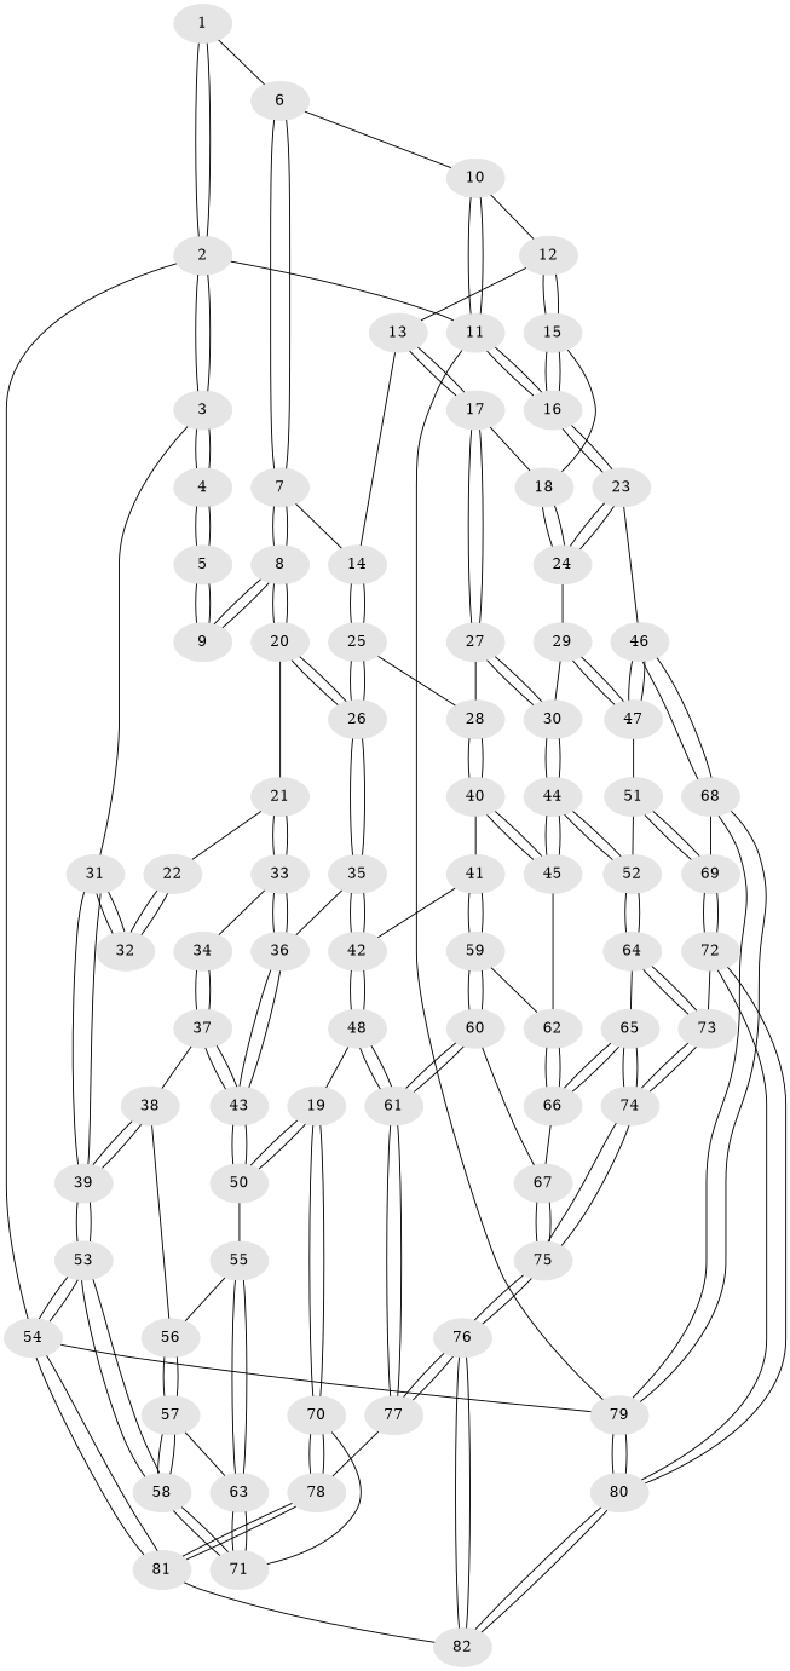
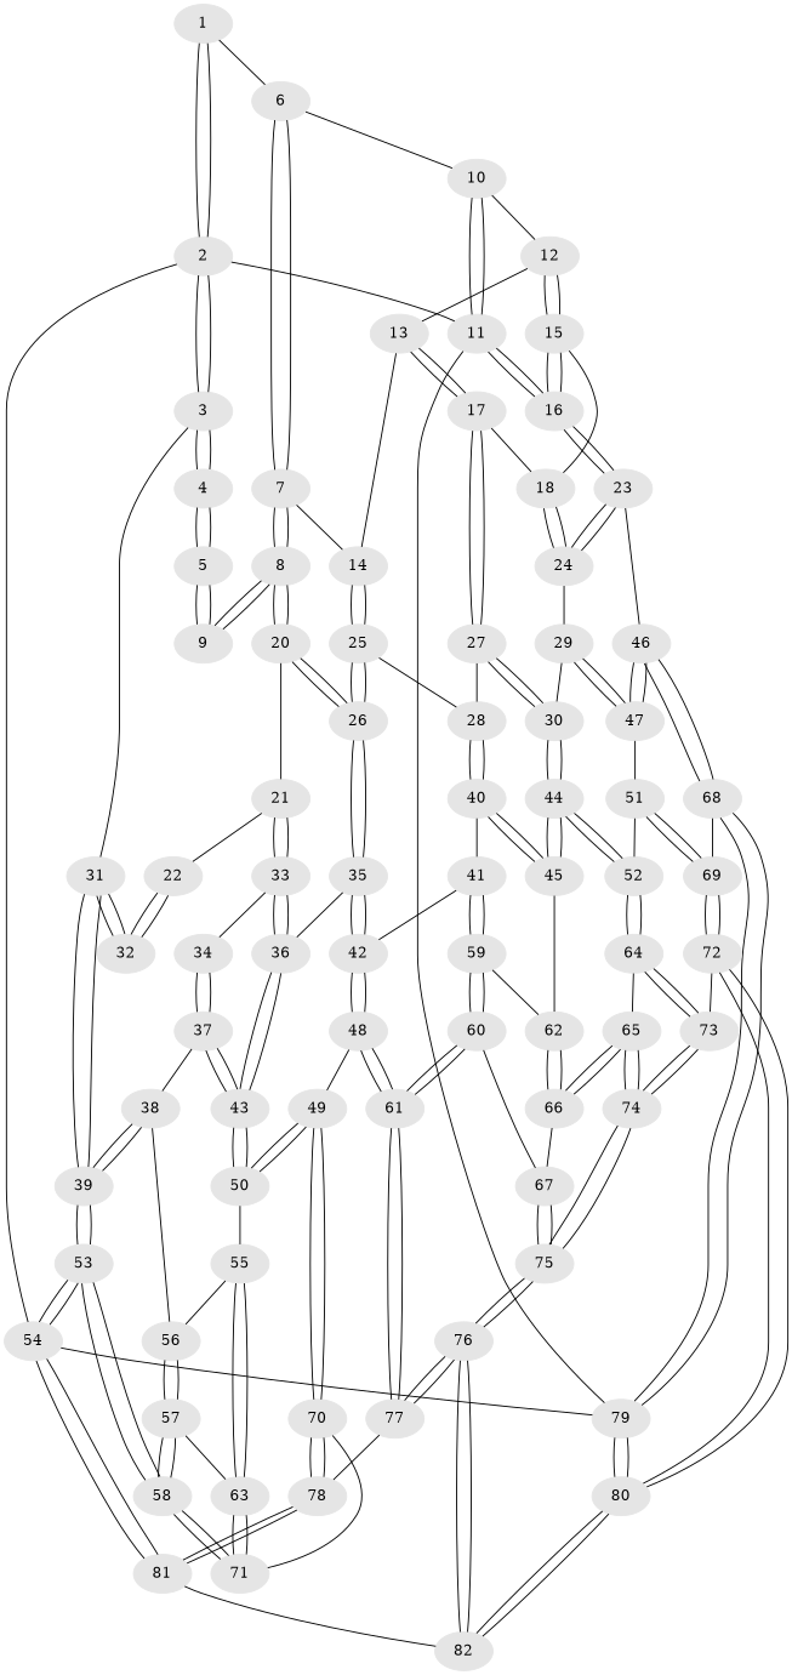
  graph {
    node [color=gray90 style=filled]
    1
    2
    6
    3
    11
    54
    7
    10
    4
    31
    16
    79
    81
    5
    32
    39
    9
    8
    14
    12
    20
    25
    21
    26
    13
    15
    23
    80
    17
    18
    27
    28
    24
    46
    30
    29
    22
    33
    35
    34
    36
    47
    68
    40
    42
    44
    41
    45
    51
    52
    53
    37
    43
    38
    48
    50
    56
    57
    58
    59
    62
    60
-   49 [label=19]
+   49
    61
    55
    64
    66
    69
    70
    77
    71
    78
    63
    72
    65
    73
    82
    67
    75
    74
    76
    1 -- 2
    1 -- 2
    1 -- 6
    2 -- 3
    2 -- 3
    2 -- 11
    2 -- 54
    6 -- 7
    6 -- 7
    6 -- 10
    3 -- 4
    3 -- 4
    3 -- 31
    11 -- 16
    11 -- 16
    11 -- 79
    54 -- 79
    54 -- 81
    54 -- 81
    7 -- 8
    7 -- 8
    7 -- 14
    10 -- 11
    10 -- 11
    10 -- 12
    4 -- 5
    4 -- 5
    31 -- 32
    31 -- 32
    31 -- 39
    31 -- 39
    16 -- 23
    16 -- 23
    79 -- 80
    79 -- 80
    81 -- 82
    5 -- 9
    5 -- 9
    39 -- 53
    39 -- 53
    8 -- 9
    8 -- 9
    8 -- 20
    8 -- 20
    14 -- 25
    14 -- 25
    12 -- 13
    12 -- 15
    12 -- 15
    20 -- 21
    20 -- 26
    20 -- 26
    25 -- 26
    25 -- 26
    25 -- 28
    21 -- 22
    21 -- 33
    21 -- 33
    26 -- 35
    26 -- 35
    13 -- 14
    13 -- 17
    13 -- 17
    15 -- 16
    15 -- 16
    15 -- 18
    23 -- 24
    23 -- 24
    23 -- 46
    80 -- 82
    80 -- 82
    17 -- 18
    17 -- 27
    17 -- 27
    18 -- 24
    18 -- 24
    27 -- 28
    27 -- 30
    27 -- 30
    28 -- 40
    28 -- 40
    24 -- 29
    46 -- 47
    46 -- 47
    46 -- 68
    46 -- 68
    30 -- 44
    30 -- 44
    29 -- 30
    29 -- 47
    29 -- 47
    22 -- 32
    22 -- 32
    33 -- 34
    33 -- 36
    33 -- 36
    35 -- 36
    35 -- 42
    35 -- 42
    34 -- 37
    34 -- 37
    36 -- 43
    36 -- 43
    47 -- 51
    68 -- 79
    68 -- 79
    68 -- 69
    40 -- 41
    40 -- 45
    40 -- 45
    42 -- 48
    42 -- 48
    44 -- 45
    44 -- 45
    44 -- 52
    44 -- 52
    41 -- 42
    41 -- 59
    41 -- 59
    45 -- 62
    51 -- 52
    51 -- 69
    51 -- 69
    52 -- 64
    52 -- 64
    53 -- 54
    53 -- 54
    53 -- 58
    53 -- 58
    37 -- 43
    37 -- 43
    37 -- 38
    43 -- 50
    43 -- 50
    38 -- 39
    38 -- 39
    38 -- 56
    48 -- 49
    48 -- 61
    48 -- 61
    50 -- 55
    56 -- 57
    56 -- 57
    57 -- 58
    57 -- 58
    57 -- 63
    58 -- 71
    58 -- 71
    59 -- 62
    59 -- 60
    59 -- 60
    62 -- 66
    62 -- 66
    60 -- 61
    60 -- 61
    60 -- 67
    49 -- 50
    49 -- 50
    49 -- 70
    49 -- 70
    61 -- 77
    61 -- 77
    55 -- 56
    55 -- 63
    55 -- 63
    64 -- 65
    64 -- 73
    64 -- 73
    66 -- 67
    69 -- 72
    69 -- 72
    70 -- 71
    70 -- 78
    70 -- 78
    77 -- 78
    78 -- 81
    78 -- 81
    63 -- 71
    63 -- 71
    72 -- 80
    72 -- 80
    72 -- 73
    65 -- 66
    65 -- 66
    65 -- 74
    65 -- 74
    73 -- 74
    73 -- 74
    67 -- 75
    67 -- 75
    75 -- 76
    75 -- 76
    74 -- 75
    74 -- 75
    76 -- 77
    76 -- 77
    76 -- 82
    76 -- 82
  }
